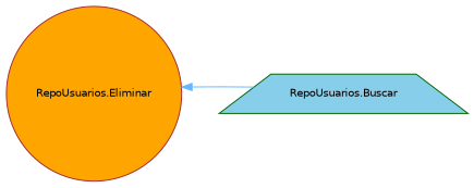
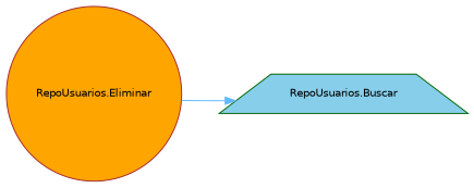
  digraph {
    rankdir=LR
    node [fontname=Helvetica fontsize=10 style=filled]
    n1 [color=brown fillcolor=orange fontcolor=black height=0.2 label="RepoUsuarios.Eliminar" shape=circle width=0.4]
    n2 [color=darkgreen fillcolor=skyblue height=0.2 label="RepoUsuarios.Buscar" shape=trapezium width=0.4]
-   n2 -> n1 [color=steelblue1 fontname=Helvetica fontsize=10 labelfontname=Helvetica labelfontsize=10 style=solid]
+   n1 -> n2 [color=steelblue1 fontname=Helvetica fontsize=10 labelfontname=Helvetica labelfontsize=10 style=solid]
  }
